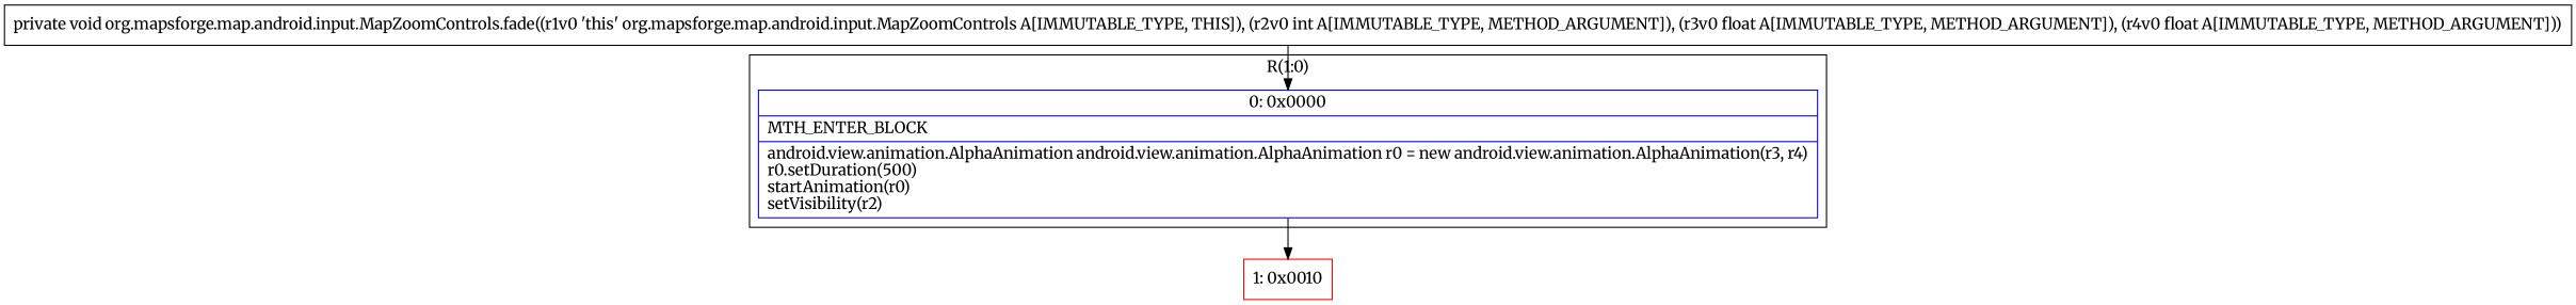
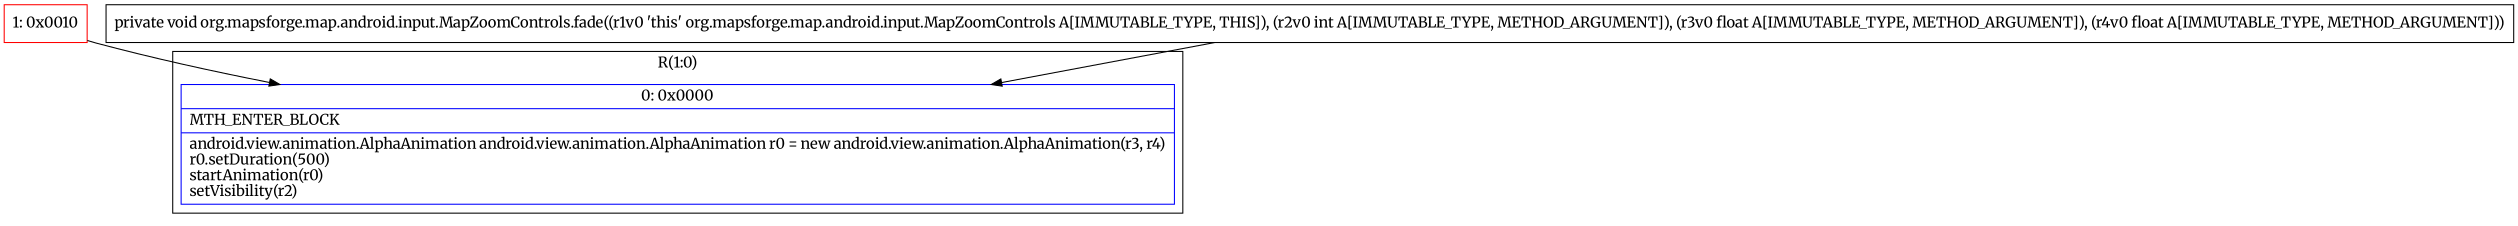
  digraph {
    fontname=Merriweather
    node [shape=record fontname=Merriweather]
    edge [fontname=Merriweather]
    n1 [color=blue label="{0\:\ 0x0000|MTH_ENTER_BLOCK\l|android.view.animation.AlphaAnimation android.view.animation.AlphaAnimation r0 = new android.view.animation.AlphaAnimation(r3, r4)\lr0.setDuration(500)\lstartAnimation(r0)\lsetVisibility(r2)\l}"]
    n2 [color=red label="{1\:\ 0x0010}"]
    n3 [label="{private void org.mapsforge.map.android.input.MapZoomControls.fade((r1v0 'this' org.mapsforge.map.android.input.MapZoomControls A[IMMUTABLE_TYPE, THIS]), (r2v0 int A[IMMUTABLE_TYPE, METHOD_ARGUMENT]), (r3v0 float A[IMMUTABLE_TYPE, METHOD_ARGUMENT]), (r4v0 float A[IMMUTABLE_TYPE, METHOD_ARGUMENT])) }"]
    subgraph cluster_1 {
      label="R(1:0)"
      n1
    }
-   n1 -> n2
+   n2 -> n1
    n3 -> n1
  }
